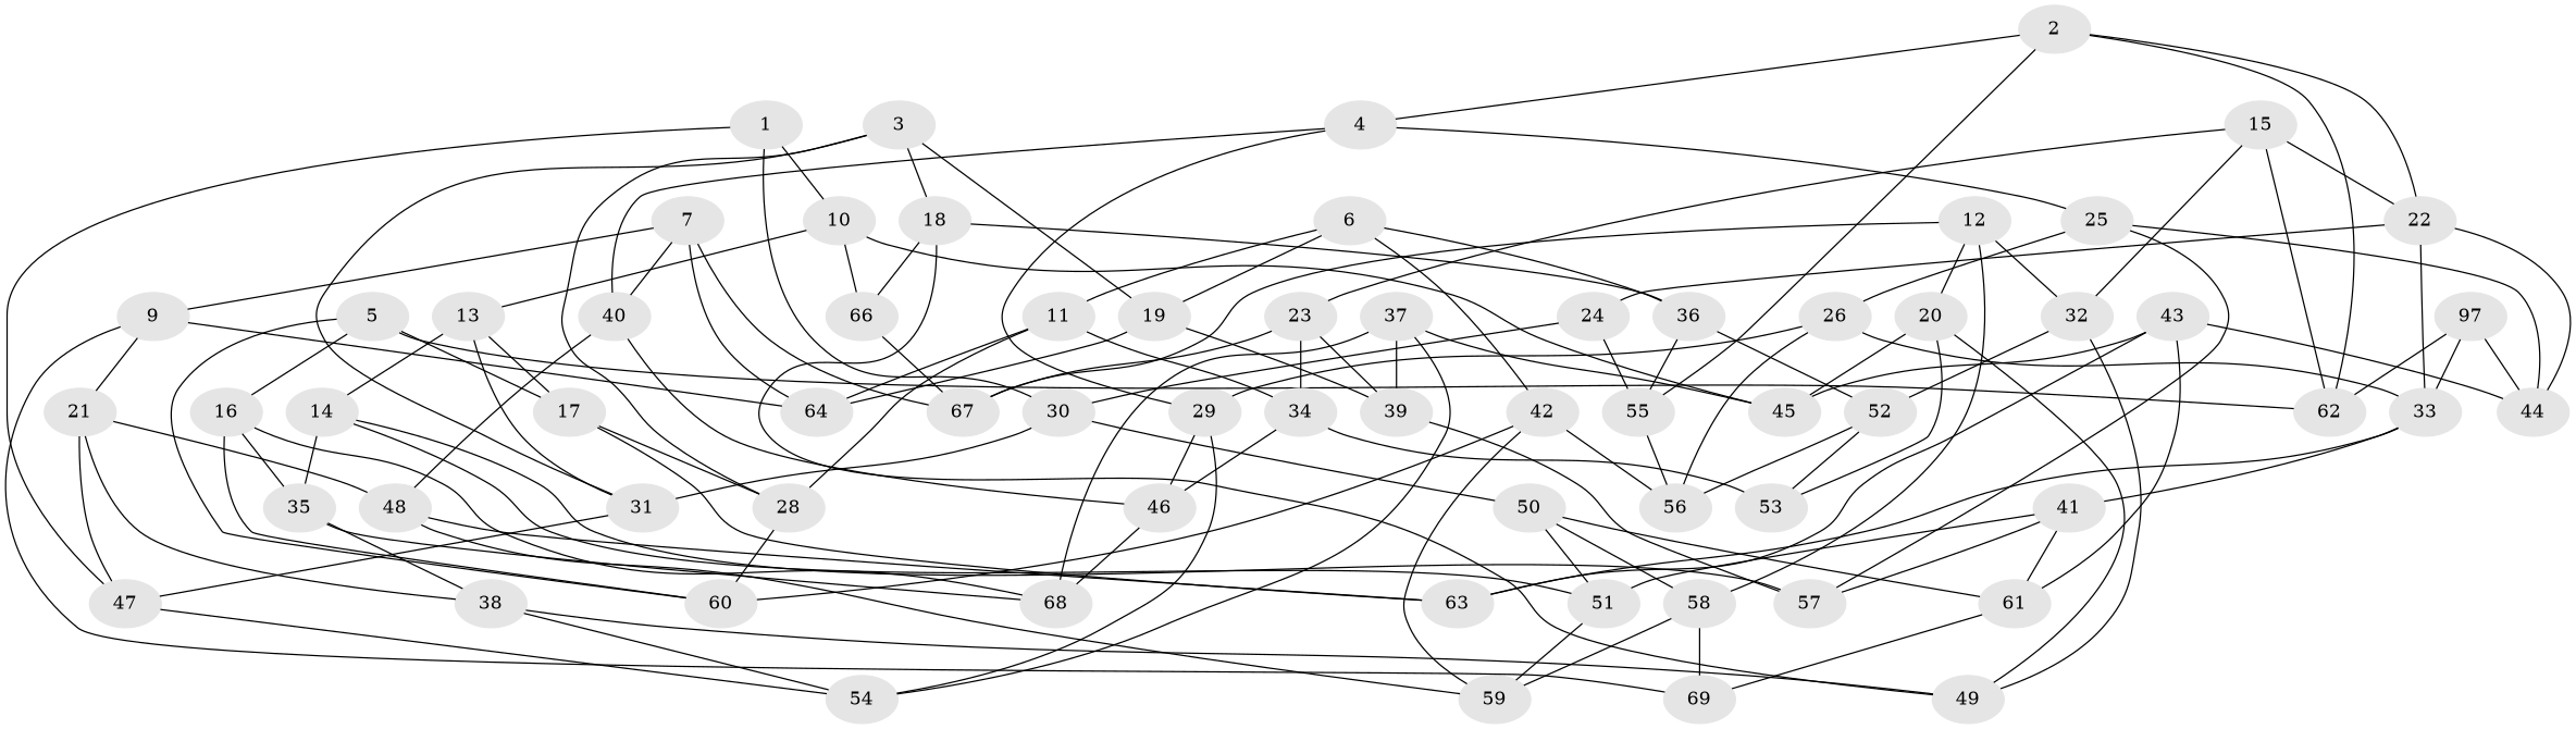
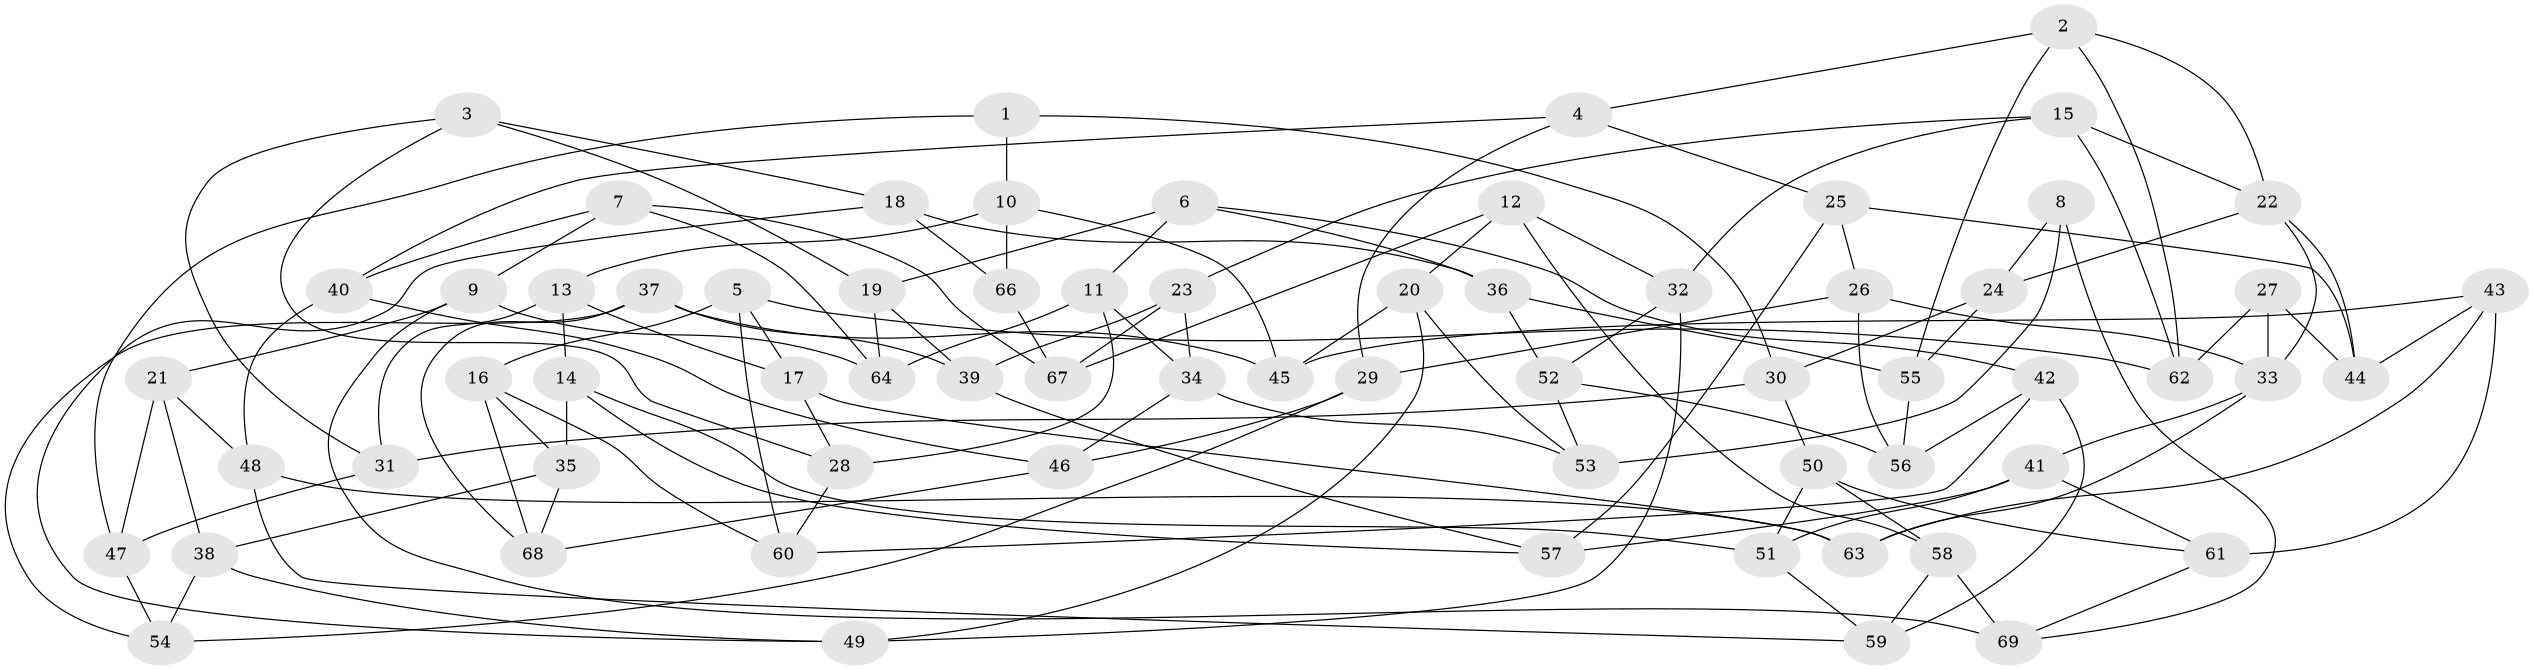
  graph {
    node [color=gray90 style=filled]
    1
    10
    30
    47
    66
    13
    45
    31
    50
    54
    67
    2
    4
    22
    55
    62
    25
    29
    40
    24
    44
    33
    56
    3
    18
    19
    28
    36
    49
    64
    39
    60
    57
    26
    46
    48
    5
    16
    17
    35
    68
    63
    6
    11
    42
    34
    52
    59
    7
    9
    n51 [label=69]
    21
+   8
    53
    38
    14
    12
    20
    32
    58
    51
    15
    23
    41
-   27 [label=97]
+   27
    61
    37
    43
    1 -- 10
    1 -- 30
    1 -- 47
    10 -- 66
    10 -- 13
    10 -- 45
    30 -- 31
    30 -- 50
    47 -- 54
    66 -- 67
    13 -- 31
    13 -- 17
    13 -- 14
    31 -- 47
    50 -- 58
    50 -- 51
    50 -- 61
    2 -- 4
    2 -- 22
    2 -- 55
    2 -- 62
    4 -- 25
    4 -- 29
    4 -- 40
    22 -- 24
    22 -- 44
    22 -- 33
    55 -- 56
    25 -- 44
    25 -- 57
    25 -- 26
    29 -- 54
    29 -- 46
    40 -- 46
    40 -- 48
    24 -- 30
    24 -- 55
    33 -- 63
    33 -- 41
    3 -- 31
    3 -- 18
    3 -- 19
    3 -- 28
    18 -- 66
    18 -- 36
    18 -- 49
    19 -- 64
    19 -- 39
    28 -- 60
    36 -- 55
    36 -- 52
    39 -- 57
    26 -- 29
    26 -- 33
    26 -- 56
    46 -- 68
    48 -- 63
    48 -- 59
    5 -- 62
    5 -- 60
    5 -- 16
    5 -- 17
    16 -- 60
    16 -- 35
    16 -- 68
    17 -- 28
    17 -- 63
    35 -- 68
    35 -- 38
    6 -- 19
    6 -- 36
    6 -- 11
    6 -- 42
    11 -- 28
    11 -- 64
    11 -- 34
    42 -- 56
    42 -- 60
    42 -- 59
    34 -- 46
    34 -- 53
    52 -- 56
    52 -- 53
    7 -- 67
    7 -- 40
    7 -- 64
    7 -- 9
    9 -- 64
    9 -- n51
    9 -- 21
    21 -- 47
    21 -- 48
    21 -- 38
+   8 -- 24
+   8 -- n51
+   8 -- 53
    38 -- 54
    38 -- 49
    14 -- 57
    14 -- 35
    14 -- 51
    12 -- 67
    12 -- 20
    12 -- 32
    12 -- 58
    20 -- 45
    20 -- 49
    20 -- 53
    32 -- 49
    32 -- 52
    58 -- 59
    58 -- n51
    51 -- 59
    15 -- 22
    15 -- 62
    15 -- 32
    15 -- 23
    23 -- 67
    23 -- 39
    23 -- 34
    41 -- 57
    41 -- 51
    41 -- 61
    27 -- 62
    27 -- 44
    27 -- 33
    61 -- n51
    37 -- 45
    37 -- 54
    37 -- 39
    37 -- 68
    43 -- 45
    43 -- 44
    43 -- 63
    43 -- 61
  }
